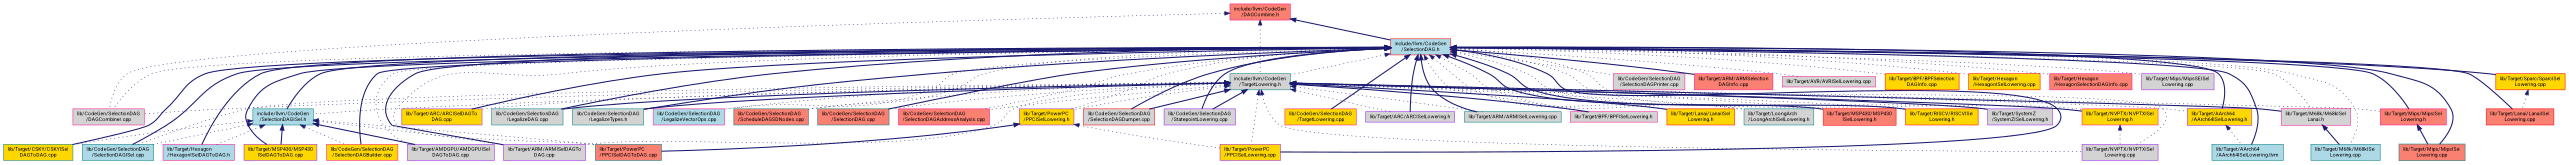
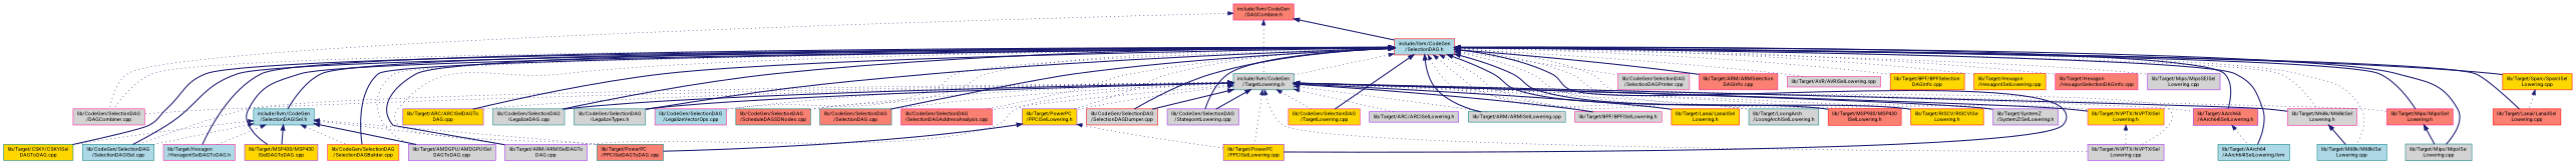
  digraph {
    fontname=Roboto
    node [color=deeppink fillcolor=lightgrey fontname=Roboto fontsize=10 shape=record style=filled]
    edge [color=midnightblue dir=back fontname=Roboto fontsize=10 labelfontname=Helvetica labelfontsize=10 style=dotted]
    n1 [fillcolor=salmon fontcolor=black height=0.2 label="include/llvm/CodeGen\l/DAGCombine.h" width=0.4]
    n2 [color=red fillcolor=lightblue height=0.2 label="include/llvm/CodeGen\l/SelectionDAG.h" width=0.4]
    n3 [color=teal height=0.2 label="include/llvm/CodeGen\l/TargetLowering.h" width=0.4]
    n4 [height=0.2 label="lib/CodeGen/SelectionDAG\l/DAGCombiner.cpp" width=0.4]
    n5 [color=teal fillcolor=lightblue height=0.2 label="include/llvm/CodeGen\l/SelectionDAGISel.h" width=0.4]
    n6 [fillcolor=gold height=0.2 label="lib/CodeGen/SelectionDAG\l/SelectionDAGBuilder.cpp" width=0.4]
    n7 [color=teal fillcolor=lightblue height=0.2 label="lib/CodeGen/SelectionDAG\l/SelectionDAGISel.cpp" width=0.4]
    n8 [color=purple height=0.2 label="lib/Target/AMDGPU/AMDGPUISel\lDAGToDAG.cpp" width=0.4]
    n9 [color=purple fillcolor=gold height=0.2 label="lib/Target/ARC/ARCISelDAGTo\lDAG.cpp" width=0.4]
    n10 [color=purple height=0.2 label="lib/Target/ARM/ARMISelDAGTo\lDAG.cpp" width=0.4]
    n11 [color=teal fillcolor=gold height=0.2 label="lib/Target/CSKY/CSKYISel\lDAGToDAG.cpp" width=0.4]
    n12 [fillcolor=lightblue height=0.2 label="lib/Target/Hexagon\l/HexagonISelDAGToDAG.h" width=0.4]
    n13 [color=purple fillcolor=gold height=0.2 label="lib/Target/MSP430/MSP430\lISelDAGToDAG.cpp" width=0.4]
    n14 [color=teal fillcolor=salmon height=0.2 label="lib/Target/PowerPC\l/PPCISelDAGToDAG.cpp" width=0.4]
    n15 [color=teal height=0.2 label="lib/CodeGen/SelectionDAG\l/LegalizeDAG.cpp" width=0.4]
    n16 [color=teal height=0.2 label="lib/CodeGen/SelectionDAG\l/LegalizeTypes.h" width=0.4]
    n17 [fillcolor=lightblue height=0.2 label="lib/CodeGen/SelectionDAG\l/LegalizeVectorOps.cpp" width=0.4]
    n18 [color=teal fillcolor=salmon height=0.2 label="lib/CodeGen/SelectionDAG\l/ScheduleDAGSDNodes.cpp" width=0.4]
    n19 [color=teal fillcolor=salmon height=0.2 label="lib/CodeGen/SelectionDAG\l/SelectionDAG.cpp" width=0.4]
    n20 [fillcolor=salmon height=0.2 label="lib/CodeGen/SelectionDAG\l/SelectionDAGAddressAnalysis.cpp" width=0.4]
    n21 [color=red height=0.2 label="lib/CodeGen/SelectionDAG\l/SelectionDAGDumper.cpp" width=0.4]
    n22 [color=purple height=0.2 label="lib/CodeGen/SelectionDAG\l/StatepointLowering.cpp" width=0.4]
    n23 [fillcolor=gold height=0.2 label="lib/CodeGen/SelectionDAG\l/TargetLowering.cpp" width=0.4]
-   n24 [color=purple fillcolor=gold height=0.2 label="lib/Target/AArch64\l/AArch64ISelLowering.h" width=0.4]
+   n24 [color=purple fillcolor=salmon height=0.2 label="lib/Target/AArch64\l/AArch64ISelLowering.h" width=0.4]
    n25 [color=teal fillcolor=lightblue height=0.2 label="lib/Target/AArch64\l/AArch64ISelLowering.llvm" width=0.4]
    n26 [color=purple height=0.2 label="lib/Target/ARC/ARCISelLowering.h" width=0.4]
    n27 [color=teal height=0.2 label="lib/Target/ARM/ARMISelLowering.cpp" width=0.4]
    n28 [height=0.2 label="lib/Target/BPF/BPFISelLowering.h" width=0.4]
    n29 [color=red fillcolor=gold height=0.2 label="lib/Target/Lanai/LanaiISel\lLowering.h" width=0.4]
    n30 [color=red fillcolor=salmon height=0.2 label="lib/Target/Lanai/LanaiISel\lLowering.cpp" width=0.4]
    n31 [color=teal height=0.2 label="lib/Target/LoongArch\l/LoongArchISelLowering.h" width=0.4]
-   n32 [height=0.2 label="lib/Target/M68k/M68kISel\lLanai.h" width=0.4]
+   n32 [height=0.2 label="lib/Target/M68k/M68kISel\lLowering.h" width=0.4]
    n33 [color=teal fillcolor=lightblue height=0.2 label="lib/Target/M68k/M68kISel\lLowering.cpp" width=0.4]
    n34 [fillcolor=salmon height=0.2 label="lib/Target/Mips/MipsISel\lLowering.h" width=0.4]
-   n35 [color=teal fillcolor=salmon height=0.2 label="lib/Target/Mips/MipsISel\lLowering.cpp" width=0.4]
-   n36 [color=red fillcolor=salmon height=0.2 label="lib/Target/MSP430/MSP430\lISelLowering.h" width=0.4]
+   n35 [color=teal height=0.2 label="lib/Target/Mips/MipsISel\lLowering.cpp" width=0.4]
+   n36 [color=red fillcolor=salmon height=0.2 label="lib/Target/MSP930/MSP430\lISelLowering.h" width=0.4]
    n37 [fillcolor=gold height=0.2 label="lib/Target/NVPTX/NVPTXISel\lLowering.h" width=0.4]
    n38 [color=purple height=0.2 label="lib/Target/NVPTX/NVPTXISel\lLowering.cpp" width=0.4]
    n39 [color=purple fillcolor=gold height=0.2 label="lib/Target/PowerPC\l/PPCISelLowering.h" width=0.4]
    n40 [color=purple fillcolor=gold height=0.2 label="lib/Target/PowerPC\l/PPCISelLowering.cpp" width=0.4]
    n41 [color=red fillcolor=gold height=0.2 label="lib/Target/RISCV/RISCVISel\lLowering.h" width=0.4]
    n42 [color=purple height=0.2 label="lib/Target/SystemZ\l/SystemZISelLowering.h" width=0.4]
    n43 [height=0.2 label="lib/CodeGen/SelectionDAG\l/SelectionDAGPrinter.cpp" width=0.4]
    n44 [fillcolor=salmon height=0.2 label="lib/Target/ARM/ARMSelection\lDAGInfo.cpp" width=0.4]
    n45 [height=0.2 label="lib/Target/AVR/AVRISelLowering.cpp" width=0.4]
    n46 [color=red fillcolor=gold height=0.2 label="lib/Target/BPF/BPFSelection\lDAGInfo.cpp" width=0.4]
    n47 [color=red fillcolor=gold height=0.2 label="lib/Target/Hexagon\l/HexagonISelLowering.cpp" width=0.4]
    n48 [fillcolor=salmon height=0.2 label="lib/Target/Hexagon\l/HexagonSelectionDAGInfo.cpp" width=0.4]
    n49 [color=purple height=0.2 label="lib/Target/Mips/MipsSEISel\lLowering.cpp" width=0.4]
    n50 [color=red fillcolor=gold height=0.2 label="lib/Target/Sparc/SparcISel\lLowering.cpp" width=0.4]
    n1 -> n2 [style=bold]
    n1 -> n3
    n1 -> n4
    n2 -> n3
    n2 -> n4
    n2 -> n5 [style=bold]
    n2 -> n6 [style=bold]
    n2 -> n7 [style=bold]
    n2 -> n8
    n2 -> n9 [style=bold]
    n2 -> n10 [style=bold]
    n2 -> n11 [style=bold]
    n2 -> n12 [style=bold]
    n2 -> n13 [style=bold]
    n2 -> n14
    n2 -> n15 [style=bold]
    n2 -> n16 [style=bold]
    n2 -> n17
    n2 -> n18
    n2 -> n19 [style=bold]
    n2 -> n20
    n2 -> n21 [style=bold]
    n2 -> n22 [style=bold]
    n2 -> n23 [style=bold]
    n2 -> n24 [style=bold]
    n2 -> n25 [style=bold]
-   n2 -> n26 [style=bold]
    n2 -> n27 [style=bold]
    n2 -> n28
    n2 -> n29
    n2 -> n30 [style=bold]
    n2 -> n31
    n2 -> n32
    n2 -> n33
    n2 -> n34 [style=bold]
    n2 -> n35 [style=bold]
    n2 -> n36 [style=bold]
    n2 -> n37
    n2 -> n38
    n2 -> n39
    n2 -> n40 [style=bold]
    n2 -> n41 [style=bold]
    n2 -> n42
    n2 -> n43
    n2 -> n44 [style=bold]
    n2 -> n45
    n2 -> n46
    n2 -> n47
    n2 -> n48
    n2 -> n49
    n2 -> n50 [style=bold]
    n3 -> n4
    n3 -> n7
    n3 -> n9
    n3 -> n10
    n3 -> n15 [style=bold]
    n3 -> n16 [style=bold]
    n3 -> n17
    n3 -> n18
    n3 -> n19
    n3 -> n20
    n3 -> n21 [style=bold]
    n3 -> n22 [style=bold]
-   n3 -> n5
+   n3 -> n23
    n3 -> n24
    n3 -> n26
    n3 -> n27
    n3 -> n28 [style=bold]
    n3 -> n29 [style=bold]
    n3 -> n31
    n3 -> n32 [style=bold]
    n3 -> n34
    n3 -> n36
    n3 -> n37 [style=bold]
    n3 -> n38
    n3 -> n39
    n3 -> n40
    n3 -> n41
    n3 -> n42 [style=bold]
    n5 -> n6
    n5 -> n7
    n5 -> n8 [style=bold]
    n5 -> n10
    n5 -> n11
    n5 -> n12
    n5 -> n13 [style=bold]
    n5 -> n14
    n24 -> n25
    n32 -> n33 [style=bold]
    n34 -> n35 [style=bold]
    n37 -> n38
    n39 -> n14 [style=bold]
    n39 -> n40
    n50 -> n30
  }
